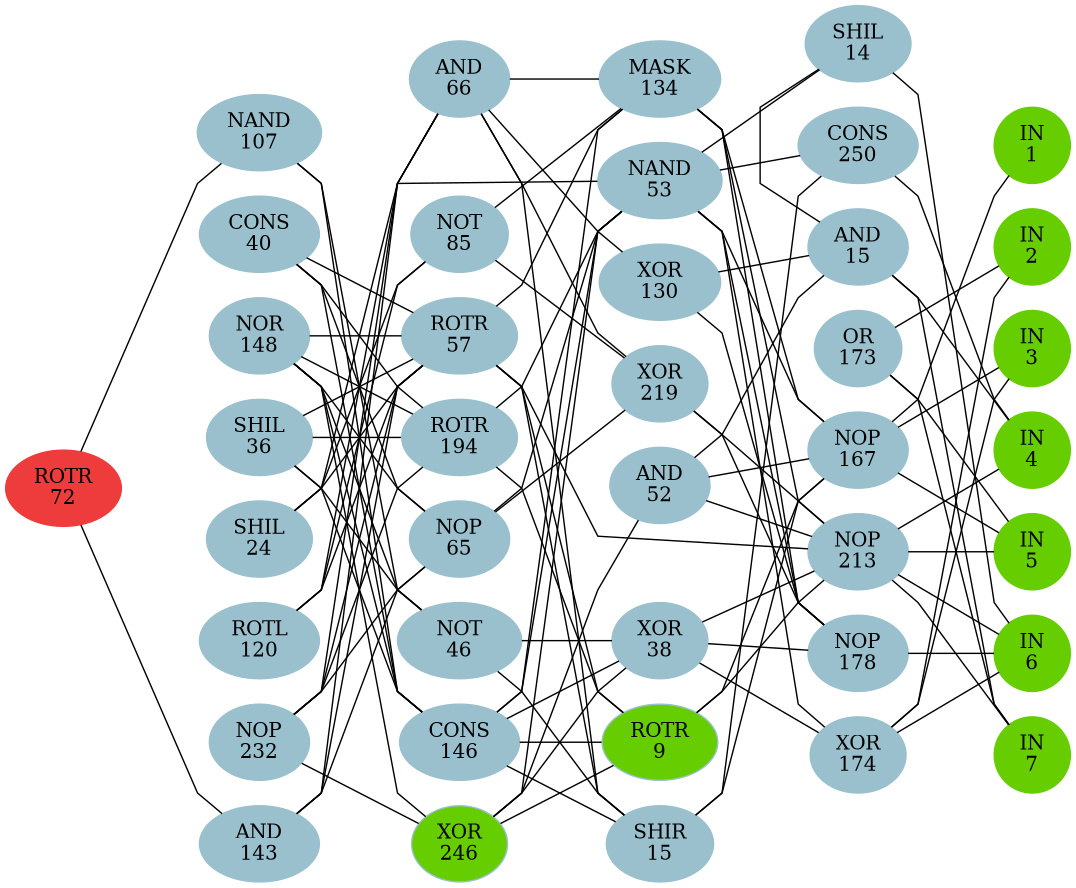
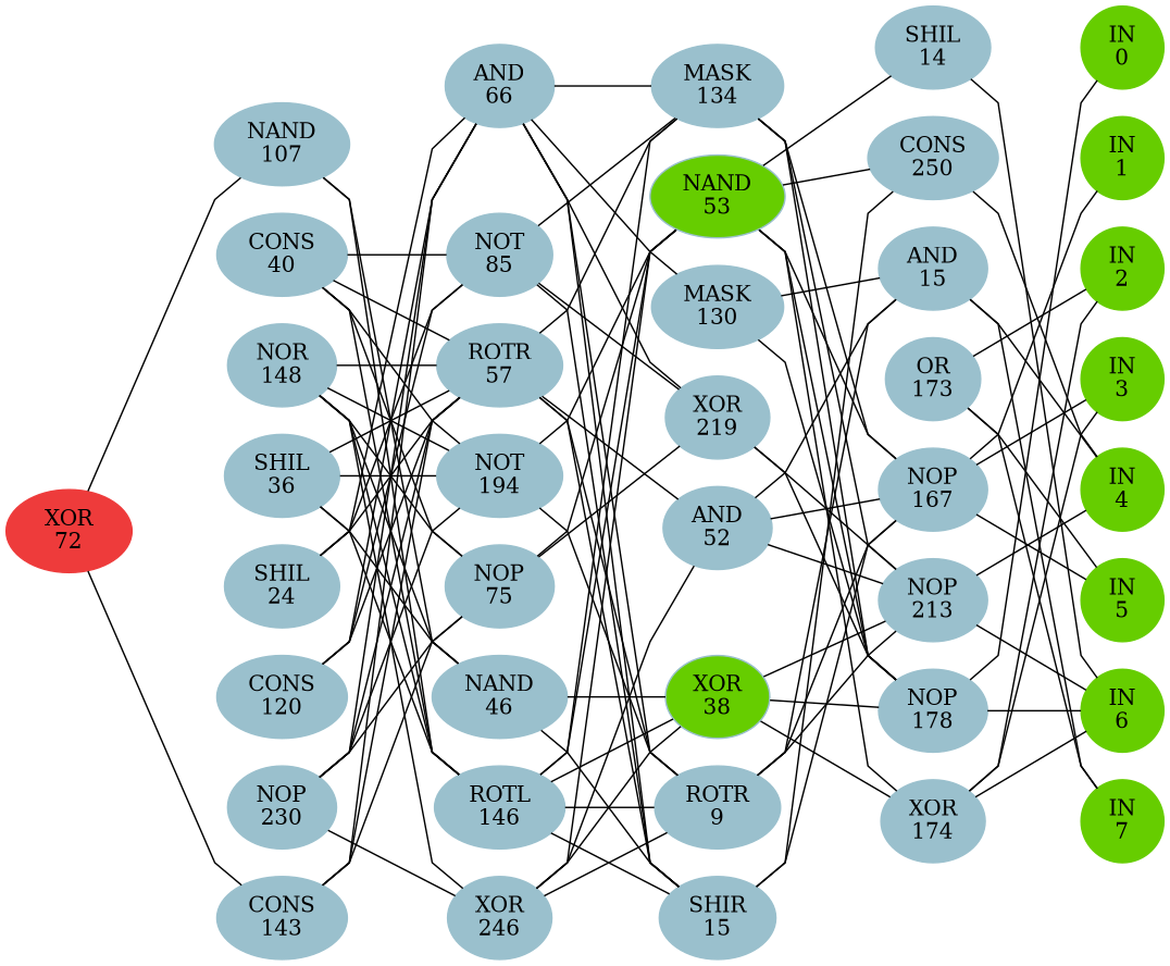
  graph {
    ordering=out
    rankdir=LR
    ranksep=0.75
    splines=polyline
    node [color=lightblue3 style=filled]
    edge [style=solid]
+   n1 [color=chartreuse3 label="IN\n0"]
    n2 [color=chartreuse3 label="IN\n1"]
    n3 [color=chartreuse3 label="IN\n2"]
    n4 [color=chartreuse3 label="IN\n3"]
    n5 [color=chartreuse3 label="IN\n4"]
    n6 [color=chartreuse3 label="IN\n5"]
    n7 [color=chartreuse3 label="IN\n6"]
    n8 [color=chartreuse3 label="IN\n7"]
    n9 [label="CONS\n250"]
    n10 [label="AND\n15"]
    n11 [label="OR\n173"]
    n12 [label="NOP\n167"]
    n13 [label="NOP\n213"]
    n14 [label="XOR\n174"]
    n15 [label="SHIL\n14"]
    n16 [label="NOP\n178"]
    n17 [label="MASK\n134"]
-   n18 [label="NAND\n53"]
-   n19 [label="XOR\n130"]
+   n18 [label="NAND\n53" fillcolor=chartreuse3]
+   n19 [label="MASK\n130"]
    n20 [label="XOR\n219"]
    n21 [label="AND\n52"]
-   n22 [label="XOR\n38"]
-   n23 [label="ROTR\n9" fillcolor=chartreuse3]
+   n22 [label="XOR\n38" fillcolor=chartreuse3]
+   n23 [label="ROTR\n9"]
    n24 [label="SHIR\n15"]
    n25 [label="AND\n66"]
    n26 [label="NOT\n85"]
    n27 [label="ROTR\n57"]
-   n28 [label="ROTR\n194"]
-   n29 [label="NOP\n65"]
-   n30 [label="NOT\n46"]
-   n31 [label="CONS\n146"]
-   n32 [label="XOR\n246" fillcolor=chartreuse3]
+   n28 [label="NOT\n194"]
+   n29 [label="NOP\n75"]
+   n30 [label="NAND\n46"]
+   n31 [label="ROTL\n146"]
+   n32 [label="XOR\n246"]
    n33 [label="NAND\n107"]
    n34 [label="CONS\n40"]
    n35 [label="NOR\n148"]
    n36 [label="SHIL\n36"]
    n37 [label="SHIL\n24"]
-   n38 [label="ROTL\n120"]
-   n39 [label="NOP\n232"]
-   n40 [label="AND\n143"]
-   n41 [color=brown2 label="ROTR\n72"]
+   n38 [label="CONS\n120"]
+   n39 [label="NOP\n230"]
+   n40 [label="CONS\n143"]
+   n41 [color=brown2 label="XOR\n72"]
    subgraph sub_1 {
      rank=same
+     n1
      n2
      n3
      n4
      n5
      n6
      n7
      n8
    }
    subgraph sub_2 {
      rank=same
      n9
      n10
      n11
      n12
      n13
      n14
      n15
      n16
    }
    subgraph sub_3 {
      rank=same
      n17
      n18
      n19
      n20
      n21
      n22
      n23
      n24
    }
    subgraph sub_4 {
      rank=same
      n25
      n26
      n27
      n28
      n29
      n30
      n31
      n32
    }
    subgraph sub_5 {
      rank=same
      n33
      n34
      n35
      n36
      n37
      n38
      n39
      n40
    }
    subgraph sub_6 {
      rank=same
      n41
    }
+   n1 -- n2 [style=invis]
    n2 -- n3 [style=invis]
    n3 -- n4 [style=invis]
    n4 -- n5 [style=invis]
    n5 -- n6 [style=invis]
    n6 -- n7 [style=invis]
    n7 -- n8 [style=invis]
    n9 -- n5
    n9 -- n10 [style=invis]
    n10 -- n5
    n10 -- n8
    n10 -- n11 [style=invis]
    n11 -- n3
    n11 -- n6
    n11 -- n8
    n11 -- n12 [style=invis]
    n12 -- n2
    n12 -- n4
    n12 -- n6
    n12 -- n13 [style=invis]
    n13 -- n5
-   n13 -- n6
    n13 -- n7
-   n13 -- n8
    n13 -- n14 [style=invis]
    n14 -- n3
    n14 -- n4
    n14 -- n7
    n14 -- n15 [style=invis]
    n15 -- n7
    n15 -- n16 [style=invis]
+   n16 -- n1
    n16 -- n7
    n17 -- n12
    n17 -- n13
    n17 -- n16
    n17 -- n18 [style=invis]
    n18 -- n9
    n18 -- n12
    n18 -- n14
    n18 -- n15
    n18 -- n16
    n18 -- n19 [style=invis]
    n19 -- n10
    n19 -- n16
    n19 -- n20 [style=invis]
    n20 -- n13
    n20 -- n16
    n20 -- n21 [style=invis]
    n21 -- n10
    n21 -- n12
    n21 -- n13
    n21 -- n22 [style=invis]
    n22 -- n13
    n22 -- n14
    n22 -- n16
    n22 -- n23 [style=invis]
-   n15 -- n10
+   n23 -- n10
    n23 -- n12
    n23 -- n13
    n23 -- n24 [style=invis]
    n24 -- n9
    n24 -- n12
    n25 -- n17
    n25 -- n19
    n25 -- n20
+   n25 -- n23
    n25 -- n24
    n25 -- n26 [style=invis]
    n26 -- n17
    n26 -- n20
+   n26 -- n24
    n26 -- n27 [style=invis]
    n27 -- n17
-   n27 -- n13
+   n27 -- n21
    n27 -- n23
    n27 -- n24
    n27 -- n28 [style=invis]
    n28 -- n18
    n28 -- n23
    n28 -- n29 [style=invis]
    n29 -- n18
    n29 -- n20
    n29 -- n30 [style=invis]
    n30 -- n22
    n30 -- n24
    n30 -- n31 [style=invis]
    n31 -- n17
    n31 -- n18
    n31 -- n22
    n31 -- n23
    n31 -- n24
    n31 -- n32 [style=invis]
    n32 -- n18
    n32 -- n21
    n32 -- n22
    n32 -- n23
    n33 -- n30
    n33 -- n31
    n33 -- n34 [style=invis]
+   n34 -- n26
    n34 -- n27
    n34 -- n28
    n34 -- n29
    n34 -- n31
    n34 -- n35 [style=invis]
    n35 -- n27
    n35 -- n28
    n35 -- n29
    n35 -- n30
    n35 -- n31
    n35 -- n32
    n35 -- n36 [style=invis]
    n36 -- n27
    n36 -- n28
    n36 -- n30
    n36 -- n31
    n36 -- n37 [style=invis]
-   n37 -- n18
+   n37 -- n25
    n37 -- n26
    n37 -- n27
    n37 -- n38 [style=invis]
    n38 -- n25
    n38 -- n26
    n38 -- n27
    n38 -- n39 [style=invis]
    n39 -- n25
    n39 -- n27
    n39 -- n28
    n39 -- n29
    n39 -- n32
    n39 -- n40 [style=invis]
    n40 -- n25
    n40 -- n27
    n40 -- n29
    n41 -- n33
    n41 -- n40
    n41 -- n41 [style=invis]
  }
